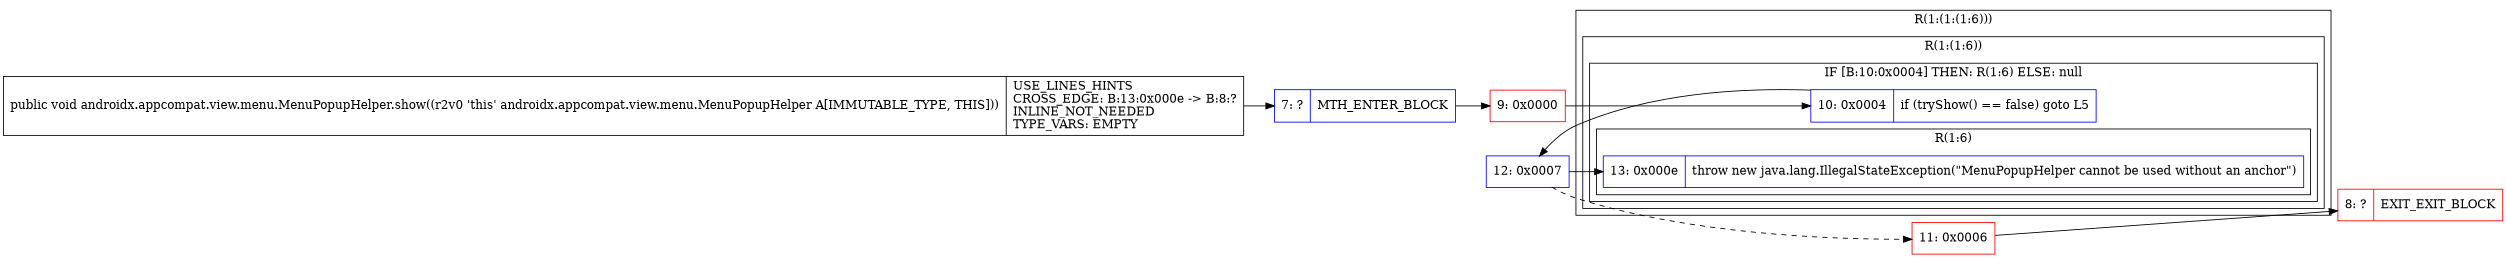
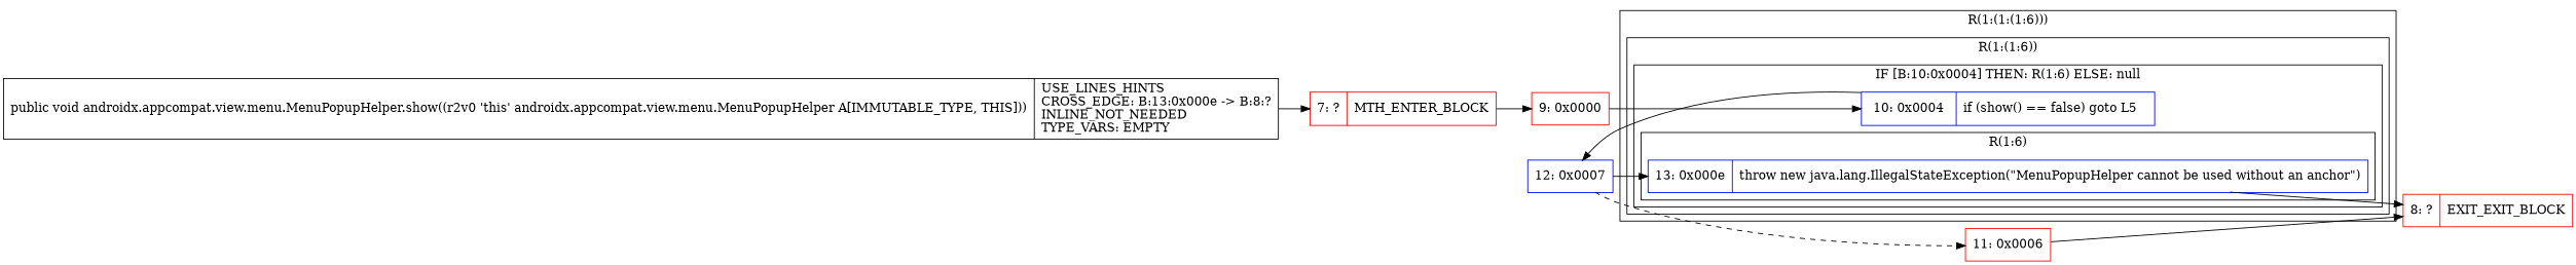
  digraph {
    rankdir=LR
    node [color=red shape=record]
    n1 [color=blue label="{13\:\ 0x000e|throw new java.lang.IllegalStateException(\"MenuPopupHelper cannot be used without an anchor\")\l}"]
-   n2 [color=blue label="{10\:\ 0x0004|if (tryShow() == false) goto L5\l}"]
+   n2 [color=blue label="{10\:\ 0x0004|if (show() == false) goto L5\l}"]
    n3 [label="{8\:\ ?|EXIT_EXIT_BLOCK\l}"]
    n4 [color=blue label="{12\:\ 0x0007}"]
    n5 [label="{11\:\ 0x0006}"]
-   n6 [color=blue label="{7\:\ ?|MTH_ENTER_BLOCK\l}"]
+   n6 [label="{7\:\ ?|MTH_ENTER_BLOCK\l}"]
    n7 [label="{9\:\ 0x0000}"]
    n8 [label="{public void androidx.appcompat.view.menu.MenuPopupHelper.show((r2v0 'this' androidx.appcompat.view.menu.MenuPopupHelper A[IMMUTABLE_TYPE, THIS]))  | USE_LINES_HINTS\lCROSS_EDGE: B:13:0x000e \-\> B:8:?\lINLINE_NOT_NEEDED\lTYPE_VARS: EMPTY\l}" color=""]
    subgraph cluster_1 {
      label="R(1:(1:(1:6)))"
      subgraph cluster_2 {
        label="R(1:(1:6))"
        subgraph cluster_3 {
          label="IF [B:10:0x0004] THEN: R(1:6) ELSE: null"
          n2
          subgraph cluster_4 {
            label="R(1:6)"
            n1
          }
        }
      }
    }
+   n1 -> n3
    n2 -> n4
    n4 -> n1
    n4 -> n5 [style=dashed]
    n5 -> n3
    n6 -> n7
    n7 -> n2
    n8 -> n6
  }
